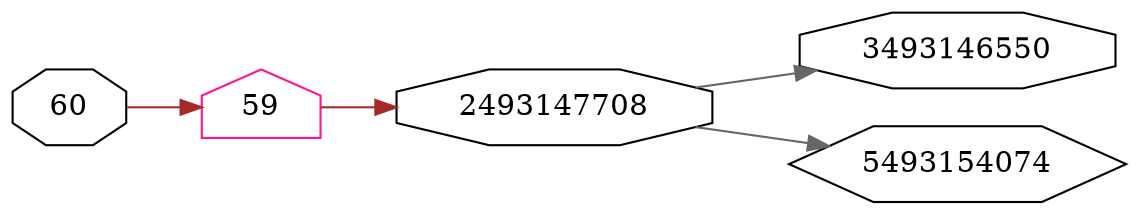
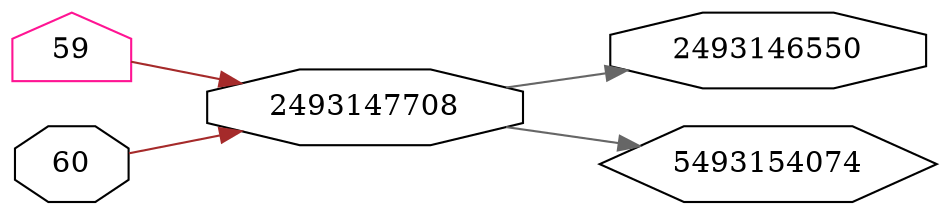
  strict digraph {
    rankdir=LR
    node [color=black shape=octagon]
    edge [arrowhead=normal color=gray40]
    n1 [label=2493147708]
-   2493146550 [label=3493146550]
+   2493146550
    n3 [label=5493154074 shape=hexagon]
    59 [color=deeppink shape=house]
    60
    n1 -> 2493146550
    n1 -> n3
    59 -> n1 [color=brown]
-   60 -> 59 [color=brown]
+   60 -> n1 [color=brown]
  }
